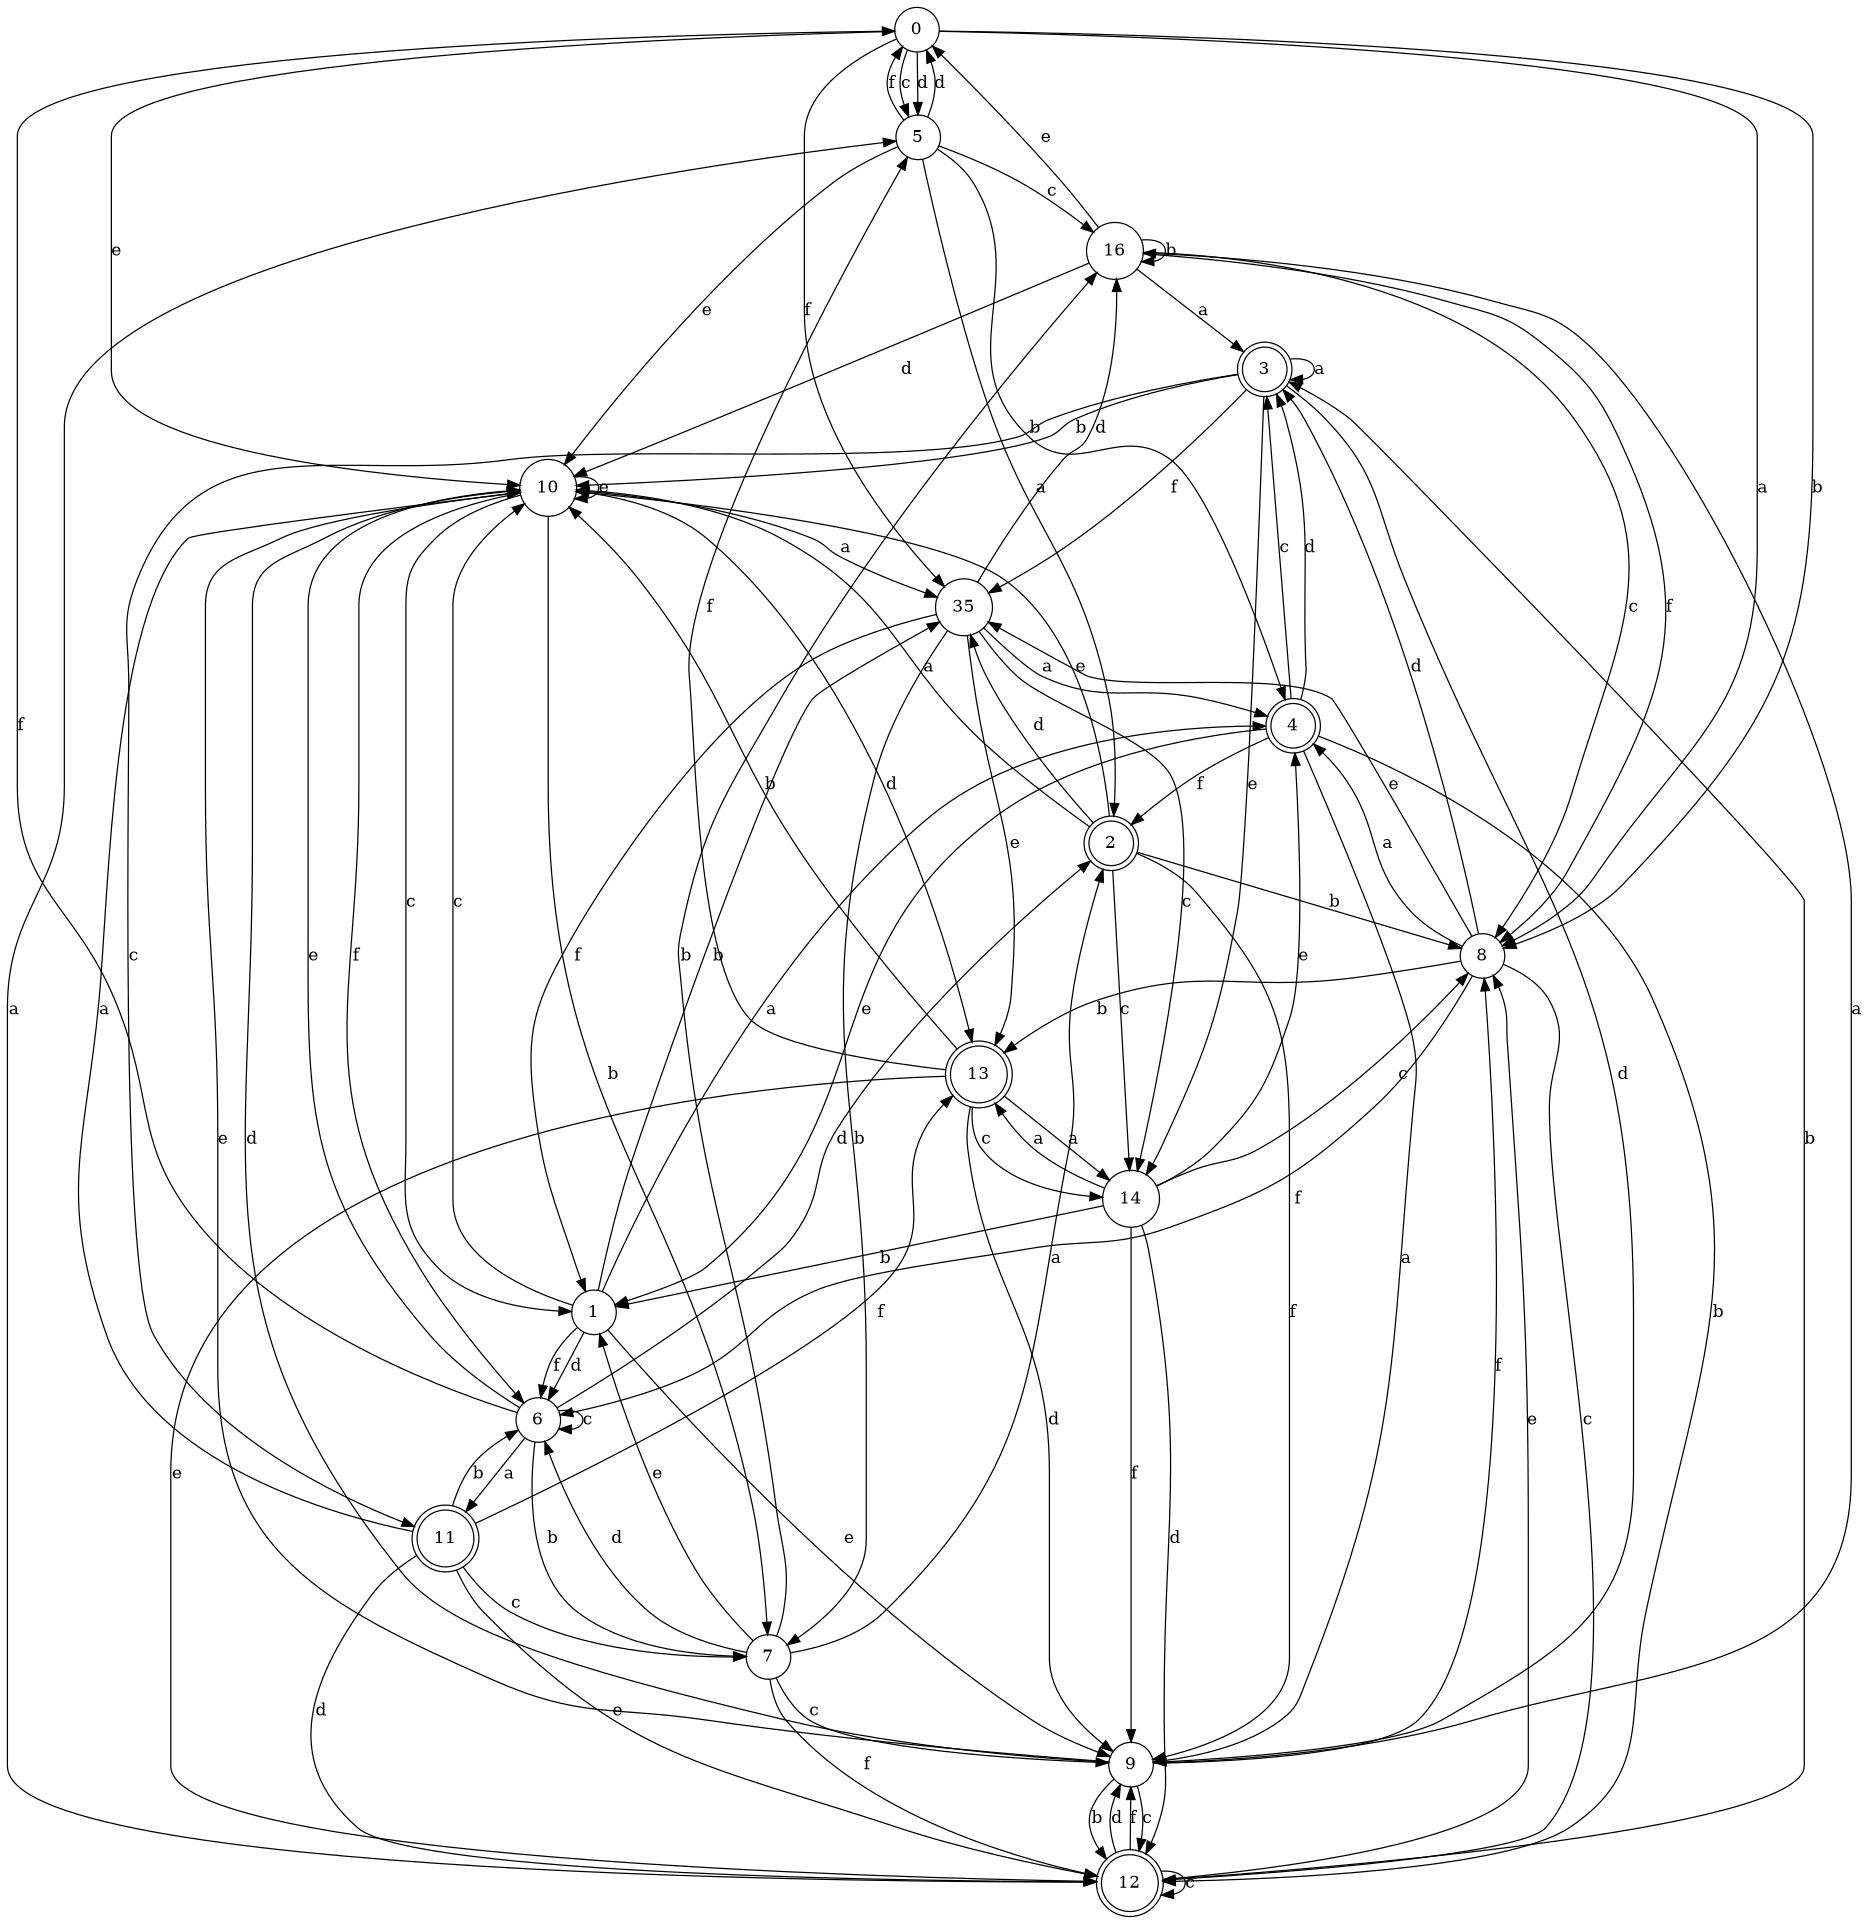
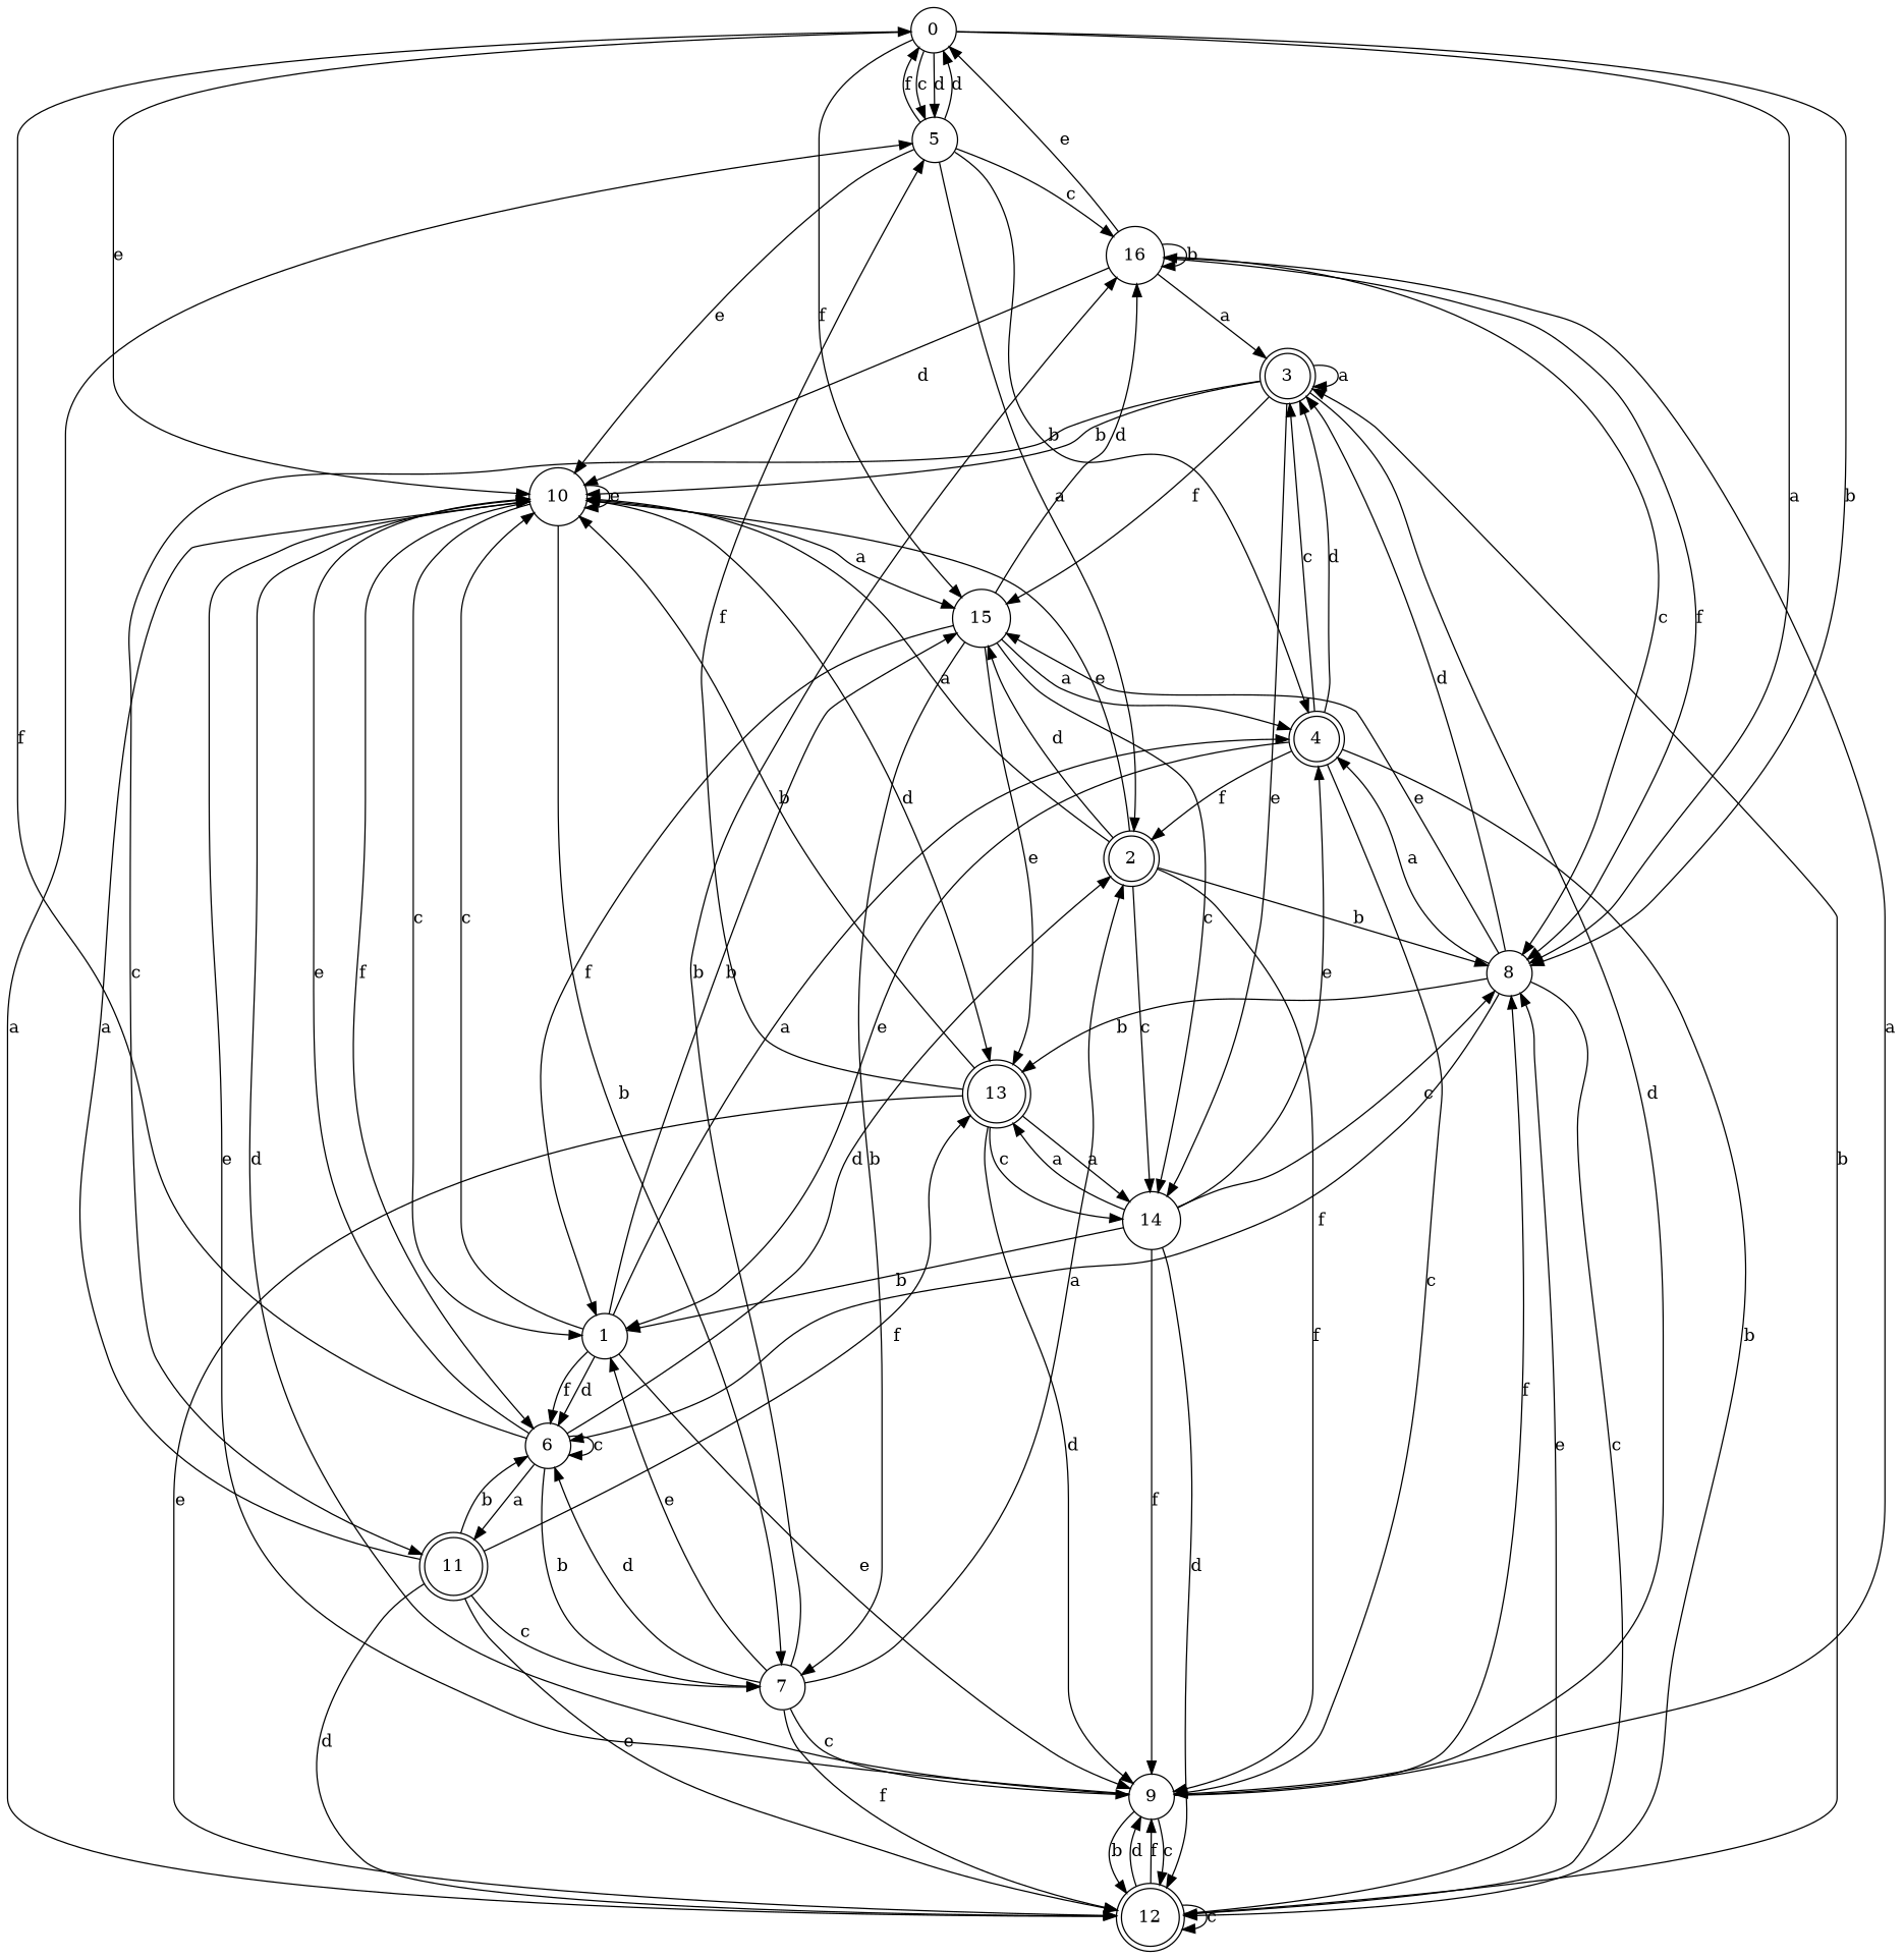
  digraph {
    rankdir=TB
    node [color=black fillcolor=white shape=circle style=filled]
    n1 [label=0]
    n2 [label=5]
    n3 [label=8]
    n4 [label=10]
-   n5 [label=35]
+   n5 [label=15]
    n6 [label=4 shape=doublecircle]
    n7 [label=2 shape=doublecircle style="rounded,filled"]
    n8 [label=16]
    n9 [label=6]
    n10 [label=3 shape=doublecircle style="rounded,filled"]
    n11 [label=12 shape=doublecircle style="rounded,filled"]
    n12 [label=13 shape=doublecircle style="rounded,filled"]
    n13 [label=1]
    n14 [label=7]
    n15 [label=14]
    n16 [label=9]
    n17 [label=11 shape=doublecircle style="rounded,filled"]
    n1 -> n2 [label=c]
    n1 -> n2 [label=d]
    n1 -> n3 [label=a]
    n1 -> n3 [label=b]
    n1 -> n4 [label=e]
    n1 -> n5 [label=f]
    n2 -> n1 [label=d]
    n2 -> n1 [label=f]
    n2 -> n4 [label=e]
    n2 -> n6 [label=b]
    n2 -> n7 [label=a]
    n2 -> n8 [label=c]
    n3 -> n5 [label=e]
    n3 -> n6 [label=a]
    n3 -> n9 [label=f]
    n3 -> n10 [label=d]
    n3 -> n11 [label=c]
    n3 -> n12 [label=b]
    n4 -> n4 [label=e]
    n4 -> n5 [label=a]
    n4 -> n9 [label=f]
    n4 -> n12 [label=d]
    n4 -> n13 [label=c]
    n4 -> n14 [label=b]
    n5 -> n6 [label=a]
    n5 -> n8 [label=d]
    n5 -> n12 [label=e]
    n5 -> n13 [label=f]
    n5 -> n14 [label=b]
    n5 -> n15 [label=c]
    n6 -> n7 [label=f]
    n6 -> n10 [label=c]
    n6 -> n10 [label=d]
    n6 -> n11 [label=b]
    n6 -> n13 [label=e]
-   n6 -> n16 [label=a]
+   n6 -> n16 [label=c]
    n7 -> n3 [label=b]
    n7 -> n4 [label=a]
    n7 -> n4 [label=e]
    n7 -> n5 [label=d]
    n7 -> n15 [label=c]
    n7 -> n16 [label=f]
    n8 -> n1 [label=e]
    n8 -> n3 [label=c]
    n8 -> n3 [label=f]
    n8 -> n4 [label=d]
    n8 -> n8 [label=b]
    n8 -> n10 [label=a]
    n9 -> n1 [label=f]
    n9 -> n4 [label=e]
    n9 -> n7 [label=d]
    n9 -> n9 [label=c]
    n9 -> n14 [label=b]
    n9 -> n17 [label=a]
    n10 -> n4 [label=b]
    n10 -> n5 [label=f]
    n10 -> n10 [label=a]
    n10 -> n15 [label=e]
    n10 -> n16 [label=d]
    n10 -> n17 [label=c]
    n11 -> n2 [label=a]
    n11 -> n3 [label=e]
    n11 -> n10 [label=b]
    n11 -> n11 [label=c]
    n11 -> n16 [label=d]
    n11 -> n16 [label=f]
    n12 -> n2 [label=f]
    n12 -> n4 [label=b]
    n12 -> n11 [label=e]
    n12 -> n15 [label=a]
    n12 -> n15 [label=c]
    n12 -> n16 [label=d]
    n13 -> n4 [label=c]
    n13 -> n5 [label=b]
    n13 -> n6 [label=a]
    n13 -> n9 [label=d]
    n13 -> n9 [label=f]
    n13 -> n16 [label=e]
    n14 -> n7 [label=a]
    n14 -> n8 [label=b]
    n14 -> n9 [label=d]
    n14 -> n11 [label=f]
    n14 -> n13 [label=e]
    n14 -> n16 [label=c]
    n15 -> n3 [label=c]
    n15 -> n6 [label=e]
    n15 -> n11 [label=d]
    n15 -> n12 [label=a]
    n15 -> n13 [label=b]
    n15 -> n16 [label=f]
    n16 -> n3 [label=f]
    n16 -> n4 [label=d]
    n16 -> n4 [label=e]
    n16 -> n8 [label=a]
    n16 -> n11 [label=b]
    n16 -> n11 [label=c]
    n17 -> n4 [label=a]
    n17 -> n9 [label=b]
    n17 -> n11 [label=d]
    n17 -> n11 [label=e]
    n17 -> n12 [label=f]
    n17 -> n14 [label=c]
  }
